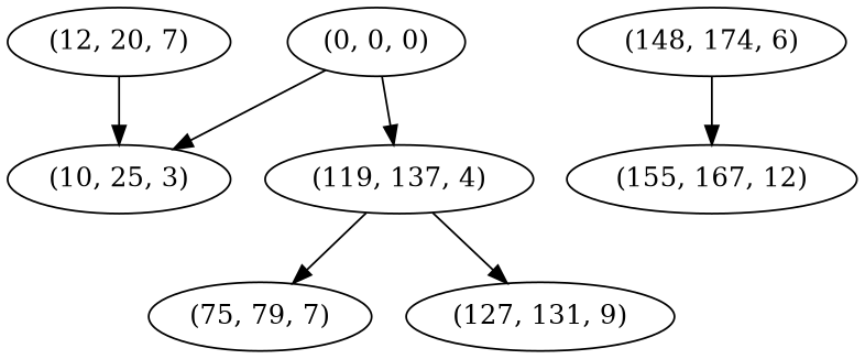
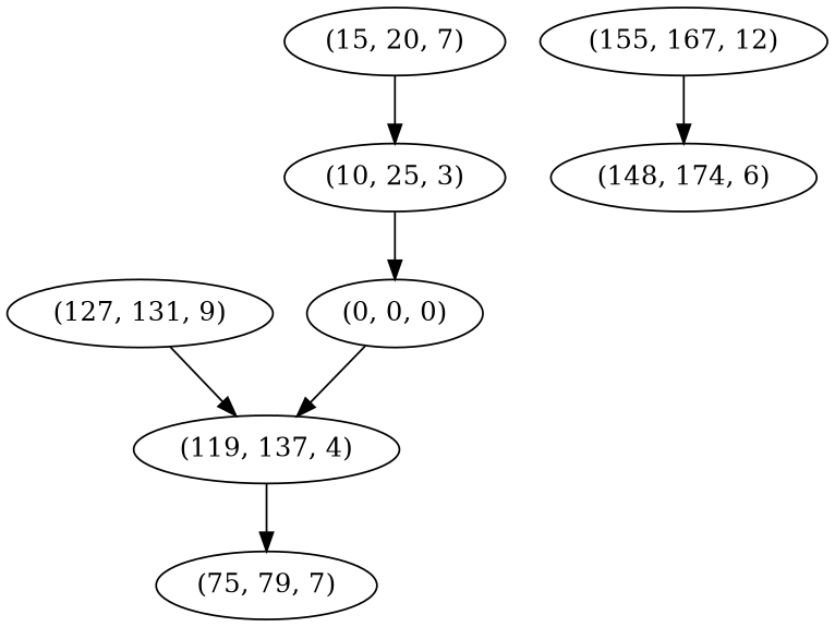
  digraph {
    "(0, 0, 0)"
    "(10, 25, 3)"
    "(119, 137, 4)"
    "(75, 79, 7)"
    "(127, 131, 9)"
    "(148, 174, 6)"
    "(155, 167, 12)"
-   "(15, 20, 7)" [label="(12, 20, 7)"]
-   "(0, 0, 0)" -> "(10, 25, 3)"
+   "(15, 20, 7)"
+   "(10, 25, 3)" -> "(0, 0, 0)"
    "(0, 0, 0)" -> "(119, 137, 4)"
    "(119, 137, 4)" -> "(75, 79, 7)"
-   "(119, 137, 4)" -> "(127, 131, 9)"
-   "(148, 174, 6)" -> "(155, 167, 12)"
+   "(127, 131, 9)" -> "(119, 137, 4)"
+   "(155, 167, 12)" -> "(148, 174, 6)"
    "(15, 20, 7)" -> "(10, 25, 3)"
  }
